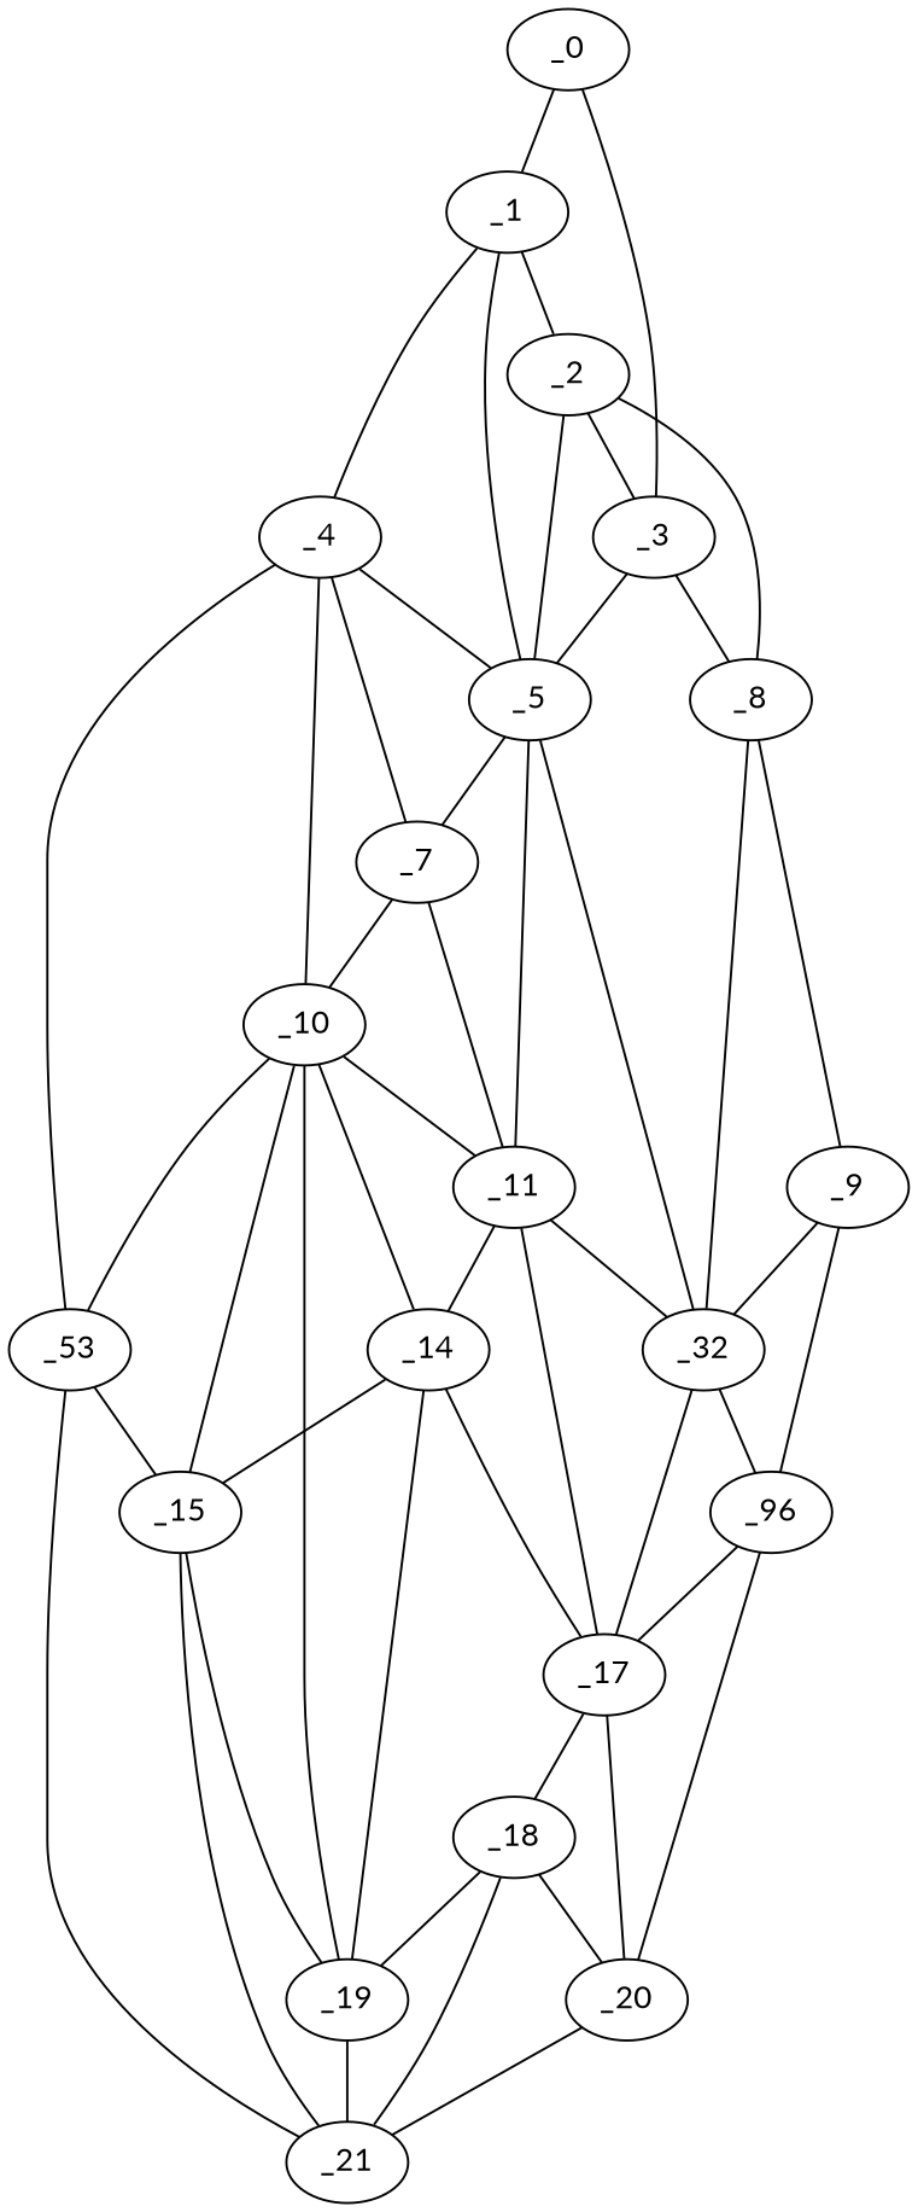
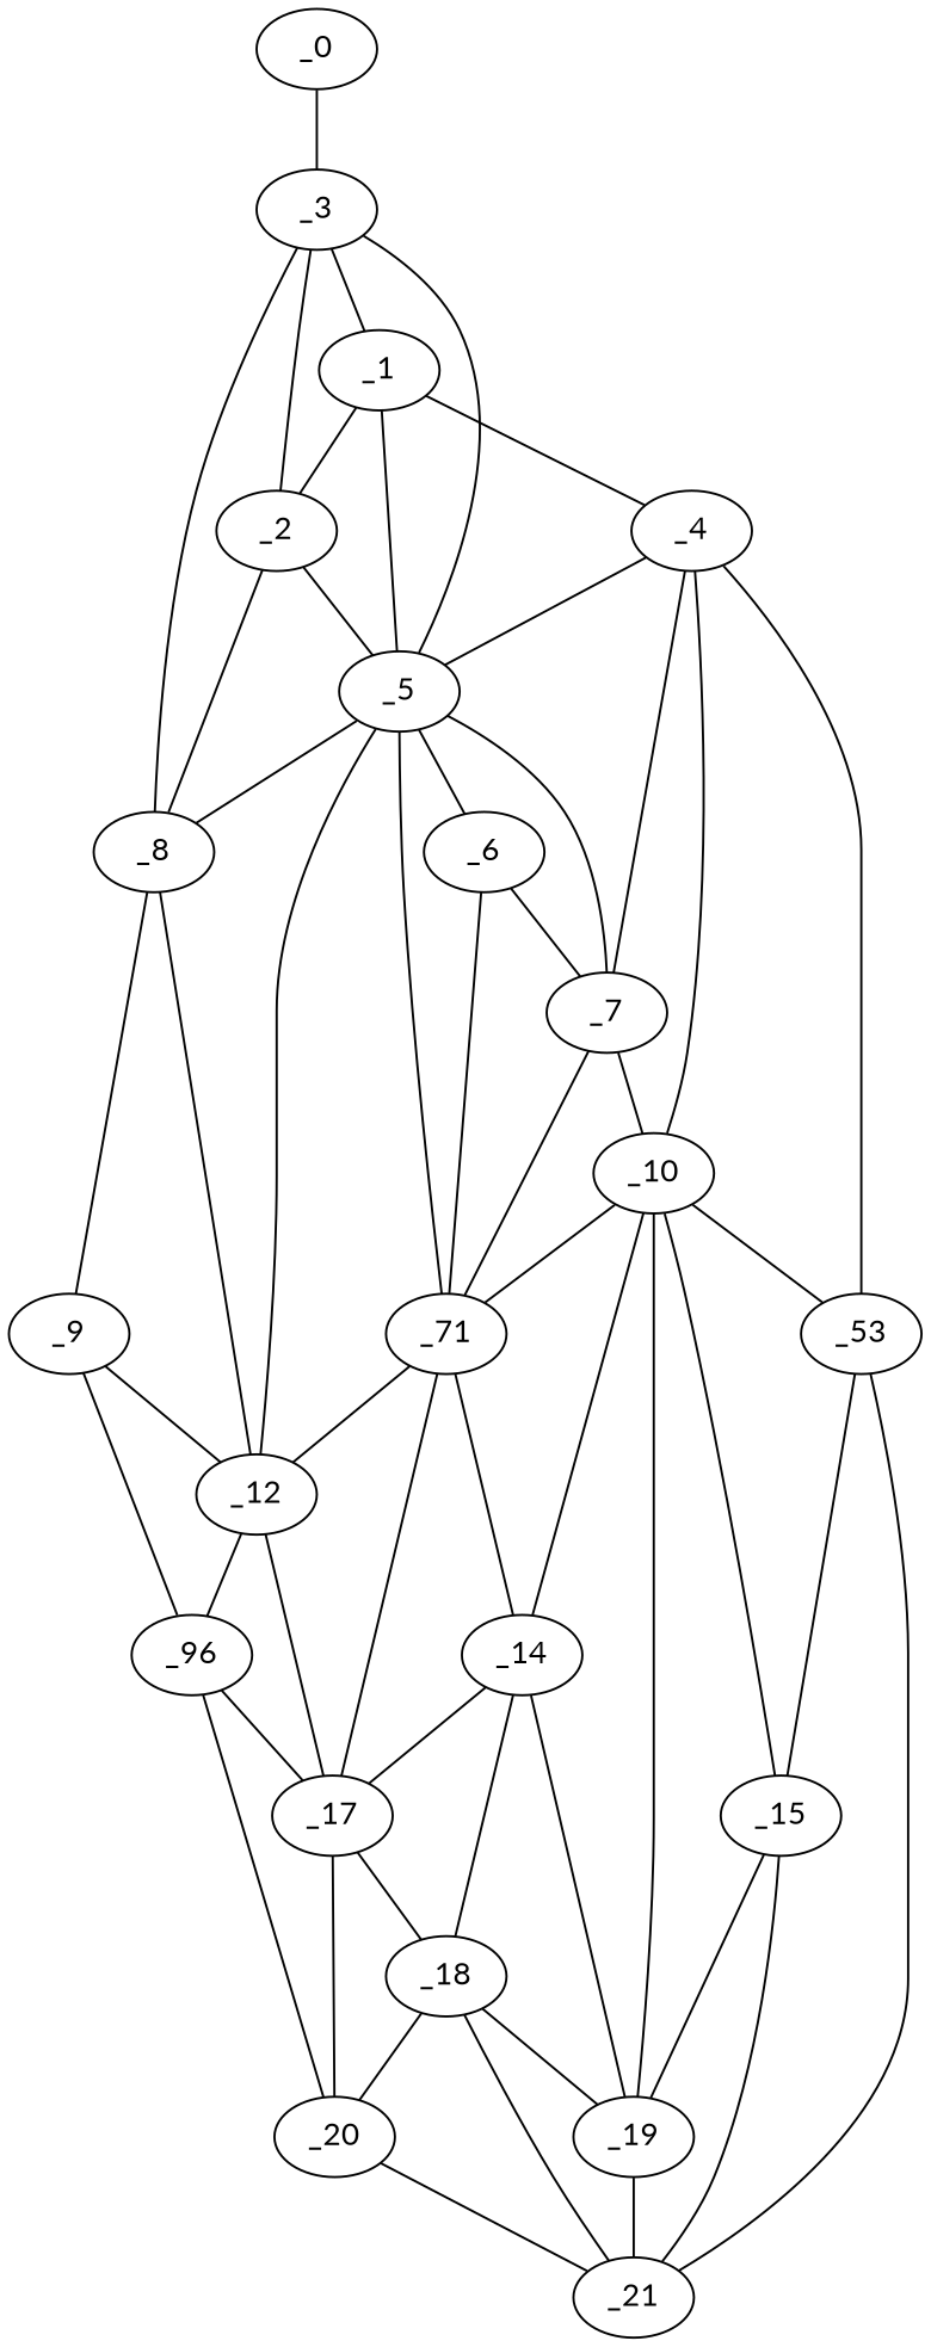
  graph {
    fontname=Lato
    node [fontname=Lato y=63]
    edge [fontname=Lato valence=2]
    _0 [x=7 y=60]
    _1 [x=10 y=70]
    _3 [x=36 y=21]
    _2 [x=13]
    _4 [x=49 y=119]
    _5 [x=53 y=62]
    _8 [x=69 y=10]
    _7 [x=67 y=78]
    _10 [x=81 y=89]
    n10 [label=_53 x=88 y=111]
-   _11 [x=82 y=64]
-   _12 [x=85 y=17 label=_32]
+   _6 [x=66 y=72]
+   _11 [x=82 y=64 label=_71]
+   _12 [x=85 y=17]
    _9 [x=79 y=9]
    _14 [x=91]
    _15 [x=92 y=101]
    _19 [x=111 y=74]
    _21 [x=125 y=66]
    _17 [x=105 y=40]
    n20 [label=_96 x=99 y=19]
    _18 [x=109 y=47]
    _20 [x=123 y=50]
-   _0 -- _1 [valence=1]
+   _3 -- _1 [valence=1]
    _0 -- _3 [valence=1]
    _1 -- _2
    _1 -- _4 [valence=1]
    _1 -- _5
    _3 -- _5
    _3 -- _8 [valence=1]
    _2 -- _3 [valence=1]
    _2 -- _5 [valence=1]
    _4 -- _5
    _4 -- _7
    _4 -- _10
    _4 -- n10 [valence=1]
+   _5 -- _8
    _5 -- _7
+   _5 -- _6 [valence=1]
    _5 -- _11
    _5 -- _12 [valence=1]
    _8 -- _2
    _8 -- _12
    _8 -- _9 [valence=1]
    _7 -- _10
    _7 -- _11 [valence=1]
    _10 -- n10
    _10 -- _11
    _10 -- _14 [valence=1]
    _10 -- _15
    _10 -- _19
    n10 -- _15
    n10 -- _21 [valence=1]
+   _6 -- _7
+   _6 -- _11
    _11 -- _12
    _11 -- _14
    _11 -- _17
    _12 -- _17 [valence=1]
    _12 -- n20
    _9 -- _12
    _9 -- n20 [valence=1]
    _14 -- _19
    _14 -- _17
-   _14 -- _15
+   _14 -- _18
    _15 -- _19
    _15 -- _21
    _19 -- _21
    _17 -- _18 [valence=1]
    _17 -- _20
    n20 -- _17
    n20 -- _20 [valence=1]
    _18 -- _19 [valence=1]
    _18 -- _21
    _18 -- _20 [valence=1]
    _20 -- _21 [valence=1]
  }
